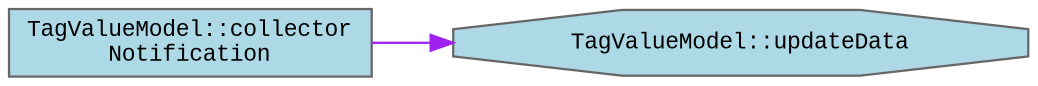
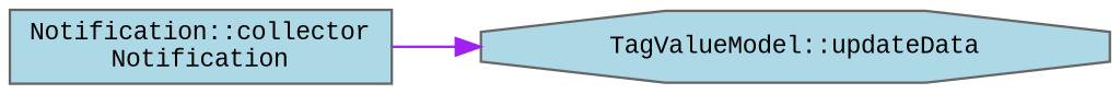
  digraph {
    rankdir=LR
    fontname="Liberation Mono"
    node [color=gray40 fillcolor=lightblue fontname="Liberation Mono" fontsize=10 style=filled]
-   n1 [fontcolor=black height=0.2 label="TagValueModel::collector\lNotification" shape=box width=0.4]
+   n1 [fontcolor=black height=0.2 label="Notification::collector\lNotification" shape=box width=0.4]
    n2 [height=0.2 label="TagValueModel::updateData" shape=octagon width=0.4]
    n1 -> n2 [color=purple fontname="Liberation Mono" fontsize=10 labelfontname=Helvetica labelfontsize=10 style=solid arrowhead=normal]
  }
